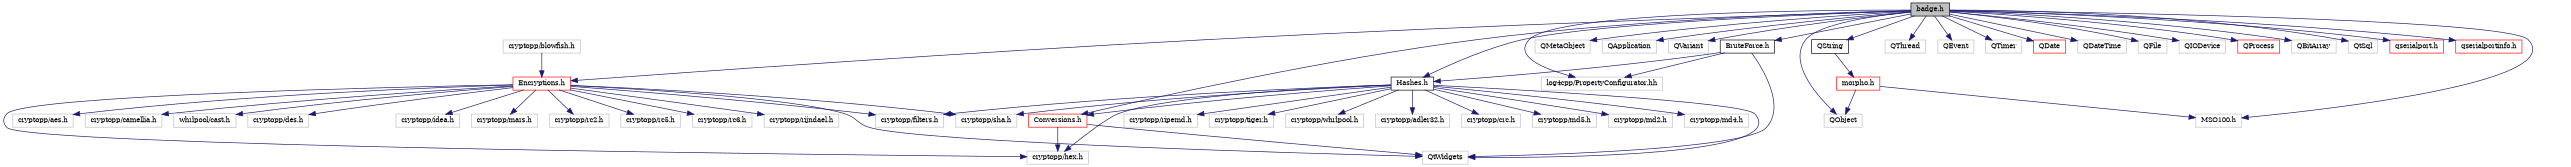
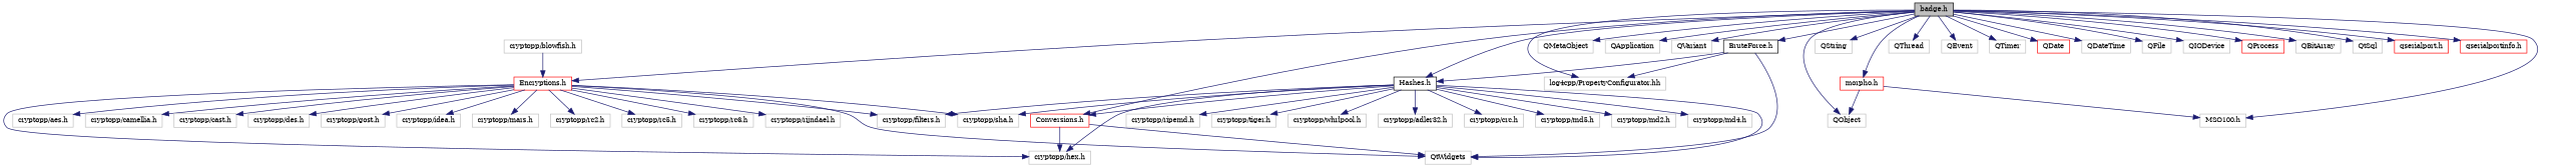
  digraph {
    fontname="DejaVu Serif"
    node [color=grey75 fillcolor=white fontname="DejaVu Serif" fontsize=10 shape=record style=filled]
    edge [color=midnightblue fontname="DejaVu Serif" fontsize=10 labelfontname=Helvetica labelfontsize=10 style=solid]
    n1 [color=black fillcolor=grey75 fontcolor=black height=0.2 label="badge.h" width=0.4]
    n2 [color=black height=0.2 label="Hashes.h" width=0.4]
    n3 [color=red height=0.2 label="Conversions.h" width=0.4]
    n4 [color=red height=0.2 label="Encryptions.h" width=0.4]
    n5 [color=black height=0.2 label="BruteForce.h" width=0.4]
    n6 [height=0.2 label="log4cpp/PropertyConfigurator.hh" width=0.4]
    n7 [height=0.2 label=QMetaObject width=0.4]
    n8 [height=0.2 label=QApplication width=0.4]
    n9 [height=0.2 label=QVariant width=0.4]
    n10 [height=0.2 label=QObject width=0.4]
    n11 [height=0.2 label=QThread width=0.4]
-   n12 [color=black height=0.2 label=QString width=0.4]
+   n12 [height=0.2 label=QString width=0.4]
    n13 [height=0.2 label=QEvent width=0.4]
    n14 [height=0.2 label=QTimer width=0.4]
    n15 [color=red height=0.2 label=QDate width=0.4]
    n16 [height=0.2 label=QDateTime width=0.4]
    n17 [height=0.2 label=QFile width=0.4]
    n18 [height=0.2 label=QIODevice width=0.4]
    n19 [color=red height=0.2 label=QProcess width=0.4]
    n20 [height=0.2 label=QBitArray width=0.4]
    n21 [height=0.2 label=QtSql width=0.4]
    n22 [color=red height=0.2 label="qserialport.h" width=0.4]
    n23 [color=red height=0.2 label="qserialportinfo.h" width=0.4]
    n24 [color=red height=0.2 label="morpho.h" width=0.4]
    n25 [height=0.2 label="MSO100.h" width=0.4]
    n26 [height=0.2 label="cryptopp/filters.h" width=0.4]
    n27 [height=0.2 label="cryptopp/hex.h" width=0.4]
    n28 [height=0.2 label="cryptopp/adler32.h" width=0.4]
    n29 [height=0.2 label="cryptopp/crc.h" width=0.4]
    n30 [height=0.2 label="cryptopp/md5.h" width=0.4]
    n31 [height=0.2 label="cryptopp/md2.h" width=0.4]
    n32 [height=0.2 label="cryptopp/md4.h" width=0.4]
    n33 [height=0.2 label="cryptopp/ripemd.h" width=0.4]
    n34 [height=0.2 label="cryptopp/sha.h" width=0.4]
    n35 [height=0.2 label="cryptopp/tiger.h" width=0.4]
    n36 [height=0.2 label="cryptopp/whrlpool.h" width=0.4]
    n37 [height=0.2 label=QtWidgets width=0.4]
    n38 [height=0.2 label="cryptopp/aes.h" width=0.4]
    n39 [height=0.2 label="cryptopp/camellia.h" width=0.4]
-   n40 [height=0.2 label="whrlpool/cast.h" width=0.4]
+   n40 [height=0.2 label="cryptopp/cast.h" width=0.4]
    n41 [height=0.2 label="cryptopp/des.h" width=0.4]
+   n42 [height=0.2 label="cryptopp/gost.h" width=0.4]
    n43 [height=0.2 label="cryptopp/idea.h" width=0.4]
    n44 [height=0.2 label="cryptopp/mars.h" width=0.4]
    n45 [height=0.2 label="cryptopp/rc2.h" width=0.4]
    n46 [height=0.2 label="cryptopp/rc5.h" width=0.4]
    n47 [height=0.2 label="cryptopp/rc6.h" width=0.4]
    n48 [height=0.2 label="cryptopp/rijndael.h" width=0.4]
    n49 [height=0.2 label="cryptopp/blowfish.h" width=0.4]
    n1 -> n2
    n1 -> n3
    n1 -> n4
    n1 -> n5
    n1 -> n6
    n1 -> n7
    n1 -> n8
    n1 -> n9
    n1 -> n10
    n1 -> n11
    n1 -> n12
    n1 -> n13
    n1 -> n14
    n1 -> n15
    n1 -> n16
    n1 -> n17
    n1 -> n18
    n1 -> n19
    n1 -> n20
    n1 -> n21
    n1 -> n22
    n1 -> n23
-   n12 -> n24
+   n1 -> n24
    n1 -> n25
    n2 -> n3
    n2 -> n26
    n2 -> n27
    n2 -> n28
    n2 -> n29
    n2 -> n30
    n2 -> n31
    n2 -> n32
    n2 -> n33
    n2 -> n34
    n2 -> n35
    n2 -> n36
    n2 -> n37
    n3 -> n27
    n3 -> n37
    n4 -> n26
    n4 -> n27
    n4 -> n34
    n4 -> n37
    n4 -> n38
    n4 -> n39
    n4 -> n40
    n4 -> n41
+   n4 -> n42
    n4 -> n43
    n4 -> n44
    n4 -> n45
    n4 -> n46
    n4 -> n47
    n4 -> n48
    n5 -> n2
    n5 -> n6
    n5 -> n37
    n24 -> n10
    n24 -> n25
    n49 -> n4
  }
